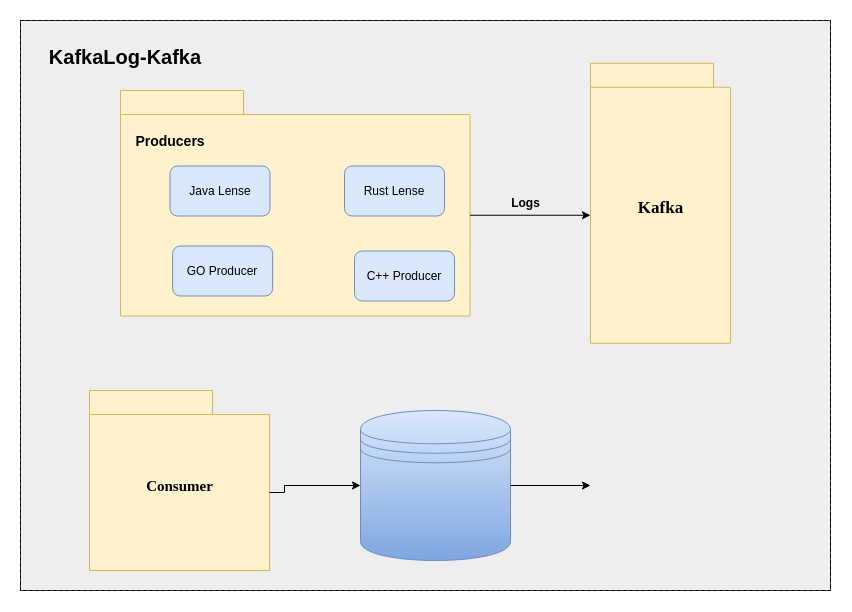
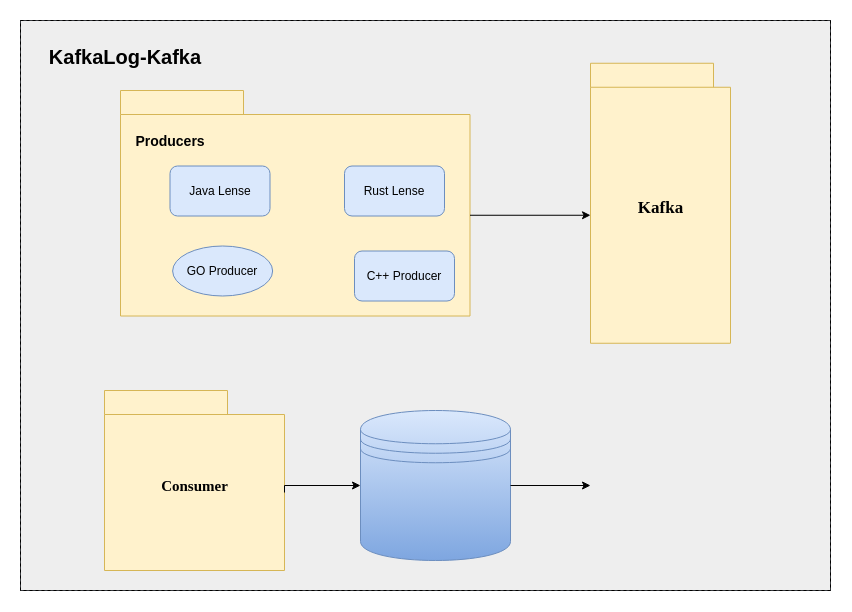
  <mxCell id="0" />
  <mxCell id="1" parent="0" />
  <mxCell id="2" value="" style="group;fillColor=#eeeeee;strokeColor=#36393d;" vertex="1" connectable="0" parent="1"><mxGeometry x="20" y="20" width="810" height="570" as="geometry" /></mxCell>
  <mxCell id="3" value="" style="rounded=0;whiteSpace=wrap;html=1;dashed=1;fillColor=none;" vertex="1" parent="2"><mxGeometry width="810" height="570" as="geometry" /></mxCell>
  <mxCell id="4" value="&lt;font style=&quot;font-size: 17px;&quot;&gt;Kafka&lt;/font&gt;" style="shape=folder;fontStyle=1;spacingTop=10;tabWidth=123;tabHeight=24;tabPosition=left;html=1;rounded=0;shadow=0;comic=0;labelBackgroundColor=none;strokeWidth=1;fontFamily=Verdana;fontSize=10;align=center;fillColor=#fff2cc;strokeColor=#d6b656;" parent="2" vertex="1"><mxGeometry x="570" y="42.75" width="140" height="280" as="geometry" /></mxCell>
  <mxCell id="5" value="" style="group" vertex="1" connectable="0" parent="2"><mxGeometry x="100" y="70" width="349.5" height="225.5" as="geometry" /></mxCell>
  <mxCell id="6" value="" style="shape=folder;fontStyle=1;spacingTop=10;tabWidth=123;tabHeight=24;tabPosition=left;html=1;rounded=0;shadow=0;comic=0;labelBackgroundColor=none;strokeColor=#d6b656;strokeWidth=1;fillColor=#fff2cc;fontFamily=Verdana;fontSize=10;align=center;" parent="5" vertex="1"><mxGeometry width="349.5" height="225.5" as="geometry" /></mxCell>
  <mxCell id="7" value="&lt;font style=&quot;font-size: 14px;&quot;&gt;&lt;b&gt;Producers&lt;/b&gt;&lt;/font&gt;" style="text;html=1;strokeColor=none;fillColor=none;align=center;verticalAlign=middle;whiteSpace=wrap;rounded=0;" vertex="1" parent="5"><mxGeometry x="19.5" y="35.5" width="60" height="30" as="geometry" /></mxCell>
  <mxCell id="8" value="Java Lense" style="rounded=1;whiteSpace=wrap;html=1;fillColor=#dae8fc;strokeColor=#6c8ebf;" vertex="1" parent="5"><mxGeometry x="49.5" y="75.5" width="100" height="50" as="geometry" /></mxCell>
- <mxCell id="9" value="GO Producer" style="rounded=1;whiteSpace=wrap;html=1;fillColor=#dae8fc;strokeColor=#6c8ebf;" vertex="1" parent="5"><mxGeometry x="52.13" y="155.5" width="100" height="50" as="geometry" /></mxCell>
+ <mxCell id="9" value="GO Producer" style="ellipse;whiteSpace=wrap;html=1;fillColor=#dae8fc;strokeColor=#6c8ebf;" vertex="1" parent="5"><mxGeometry x="52.13" y="155.5" width="100" height="50" as="geometry" /></mxCell>
  <mxCell id="10" value="C++ Producer" style="rounded=1;whiteSpace=wrap;html=1;fillColor=#dae8fc;strokeColor=#6c8ebf;" vertex="1" parent="5"><mxGeometry x="234" y="160.5" width="100" height="50" as="geometry" /></mxCell>
  <mxCell id="11" value="Rust Lense" style="rounded=1;whiteSpace=wrap;html=1;fillColor=#dae8fc;strokeColor=#6c8ebf;" vertex="1" parent="5"><mxGeometry x="224" y="75.5" width="100" height="50" as="geometry" /></mxCell>
  <mxCell id="12" style="edgeStyle=orthogonalEdgeStyle;rounded=0;orthogonalLoop=1;jettySize=auto;html=1;exitX=0;exitY=0;exitDx=349.5;exitDy=124.75;exitPerimeter=0;entryX=0;entryY=0;entryDx=0;entryDy=152;entryPerimeter=0;" edge="1" parent="2" source="6" target="4"><mxGeometry relative="1" as="geometry" /></mxCell>
- <mxCell id="13" value="&lt;b&gt;Logs&lt;/b&gt;" style="text;html=1;align=center;verticalAlign=middle;resizable=0;points=[];autosize=1;strokeColor=none;fillColor=none;" vertex="1" parent="2"><mxGeometry x="480" y="167.75" width="50" height="30" as="geometry" /></mxCell>
- <mxCell id="14" value="&lt;font style=&quot;font-size: 15px;&quot;&gt;Consumer&lt;/font&gt;" style="shape=folder;fontStyle=1;spacingTop=10;tabWidth=123;tabHeight=24;tabPosition=left;html=1;rounded=0;shadow=0;comic=0;labelBackgroundColor=none;strokeWidth=1;fontFamily=Verdana;fontSize=10;align=center;fillColor=#fff2cc;strokeColor=#d6b656;" vertex="1" parent="2"><mxGeometry x="69" y="370" width="180" height="180" as="geometry" /></mxCell>
+ <mxCell id="14" value="&lt;font style=&quot;font-size: 15px;&quot;&gt;Consumer&lt;/font&gt;" style="shape=folder;fontStyle=1;spacingTop=10;tabWidth=123;tabHeight=24;tabPosition=left;html=1;rounded=0;shadow=0;comic=0;labelBackgroundColor=none;strokeWidth=1;fontFamily=Verdana;fontSize=10;align=center;fillColor=#fff2cc;strokeColor=#d6b656;" vertex="1" parent="2"><mxGeometry x="84" y="370" width="180" height="180" as="geometry" /></mxCell>
  <mxCell id="15" value="" style="group" vertex="1" connectable="0" parent="2"><mxGeometry x="340" y="390" width="150" height="150" as="geometry" /></mxCell>
  <mxCell id="16" value="" style="shape=datastore;whiteSpace=wrap;html=1;fillColor=#dae8fc;strokeColor=#6c8ebf;gradientColor=#7ea6e0;" vertex="1" parent="15"><mxGeometry width="150" height="150" as="geometry" /></mxCell>
  <mxCell id="17" value="" style="shape=image;verticalLabelPosition=bottom;labelBackgroundColor=default;verticalAlign=top;aspect=fixed;imageAspect=0;image=https://upload.wikimedia.org/wikipedia/commons/thumb/f/f4/Elasticsearch_logo.svg/1280px-Elasticsearch_logo.svg.png;" vertex="1" parent="15"><mxGeometry x="12.321" y="75" width="125.357" height="27.471" as="geometry" /></mxCell>
  <mxCell id="18" style="edgeStyle=orthogonalEdgeStyle;rounded=0;orthogonalLoop=1;jettySize=auto;html=1;exitX=0;exitY=0;exitDx=180;exitDy=102;exitPerimeter=0;entryX=0;entryY=0.5;entryDx=0;entryDy=0;" edge="1" parent="2" source="14" target="16"><mxGeometry relative="1" as="geometry"><mxPoint x="340" y="475" as="targetPoint" /><Array as="points"><mxPoint x="264" y="465" /></Array></mxGeometry></mxCell>
  <mxCell id="19" value="" style="shape=image;verticalLabelPosition=bottom;labelBackgroundColor=default;verticalAlign=top;aspect=fixed;imageAspect=0;image=https://upload.wikimedia.org/wikipedia/commons/thumb/a/a1/Grafana_logo.svg/1200px-Grafana_logo.svg.png;" vertex="1" parent="2"><mxGeometry x="570" y="385.51" width="155.8" height="158.98" as="geometry" /></mxCell>
  <mxCell id="20" style="edgeStyle=orthogonalEdgeStyle;rounded=0;orthogonalLoop=1;jettySize=auto;html=1;exitX=1;exitY=0.5;exitDx=0;exitDy=0;entryX=0;entryY=0.5;entryDx=0;entryDy=0;" edge="1" parent="2" source="16" target="19"><mxGeometry relative="1" as="geometry" /></mxCell>
  <mxCell id="21" value="&lt;font size=&quot;1&quot; style=&quot;&quot;&gt;&lt;b style=&quot;font-size: 20px;&quot;&gt;KafkaLog-Kafka&lt;/b&gt;&lt;/font&gt;" style="text;html=1;strokeColor=none;fillColor=none;align=center;verticalAlign=middle;whiteSpace=wrap;rounded=0;" vertex="1" parent="2"><mxGeometry x="20" y="12.75" width="170" height="47.25" as="geometry" /></mxCell>
